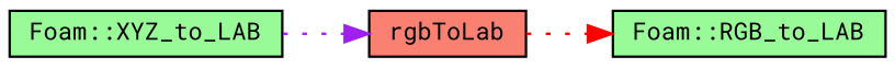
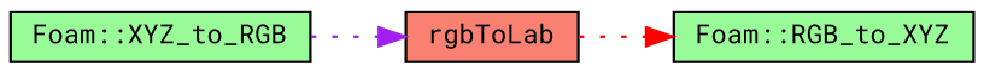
  digraph {
    fontname="Roboto Mono"
    rankdir=LR
    node [color=black fillcolor=palegreen fontname="Roboto Mono" fontsize=10 shape=record style=filled]
    edge [fontname="Roboto Mono" fontsize=10 labelfontname=Helvetica labelfontsize=10 style=dotted]
    n1 [fillcolor=salmon fontcolor=black height=0.2 label=rgbToLab width=0.4]
-   n2 [height=0.2 label="Foam::RGB_to_LAB" width=0.4]
-   n3 [height=0.2 label="Foam::XYZ_to_LAB" width=0.4]
+   n2 [height=0.2 label="Foam::RGB_to_XYZ" width=0.4]
+   n3 [height=0.2 label="Foam::XYZ_to_RGB" width=0.4]
    n1 -> n2 [color=red]
    n3 -> n1 [color=purple]
  }
